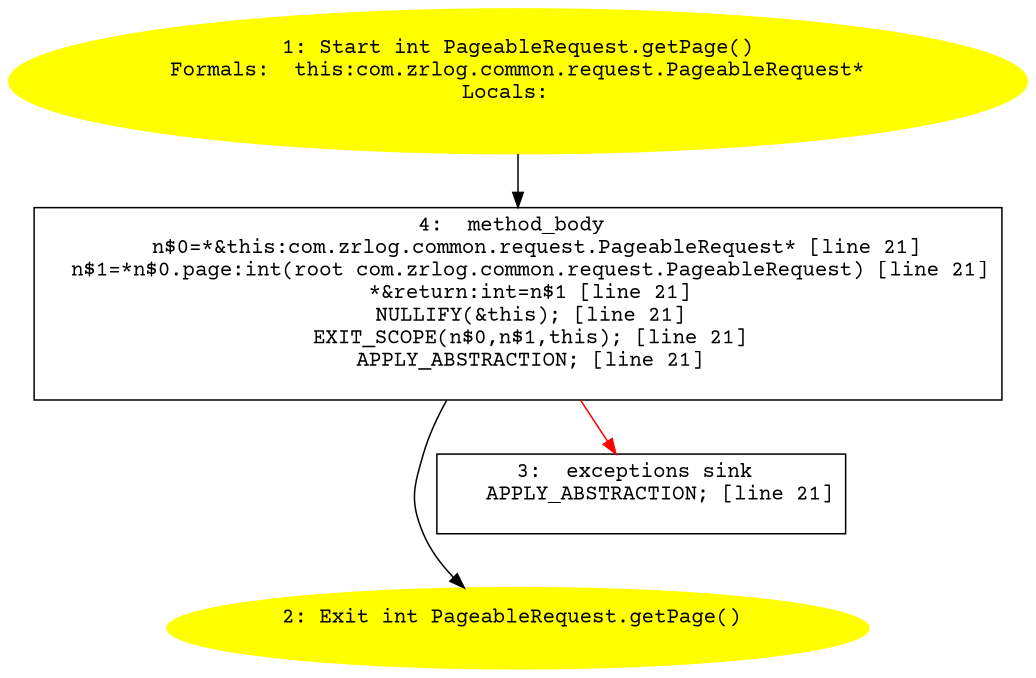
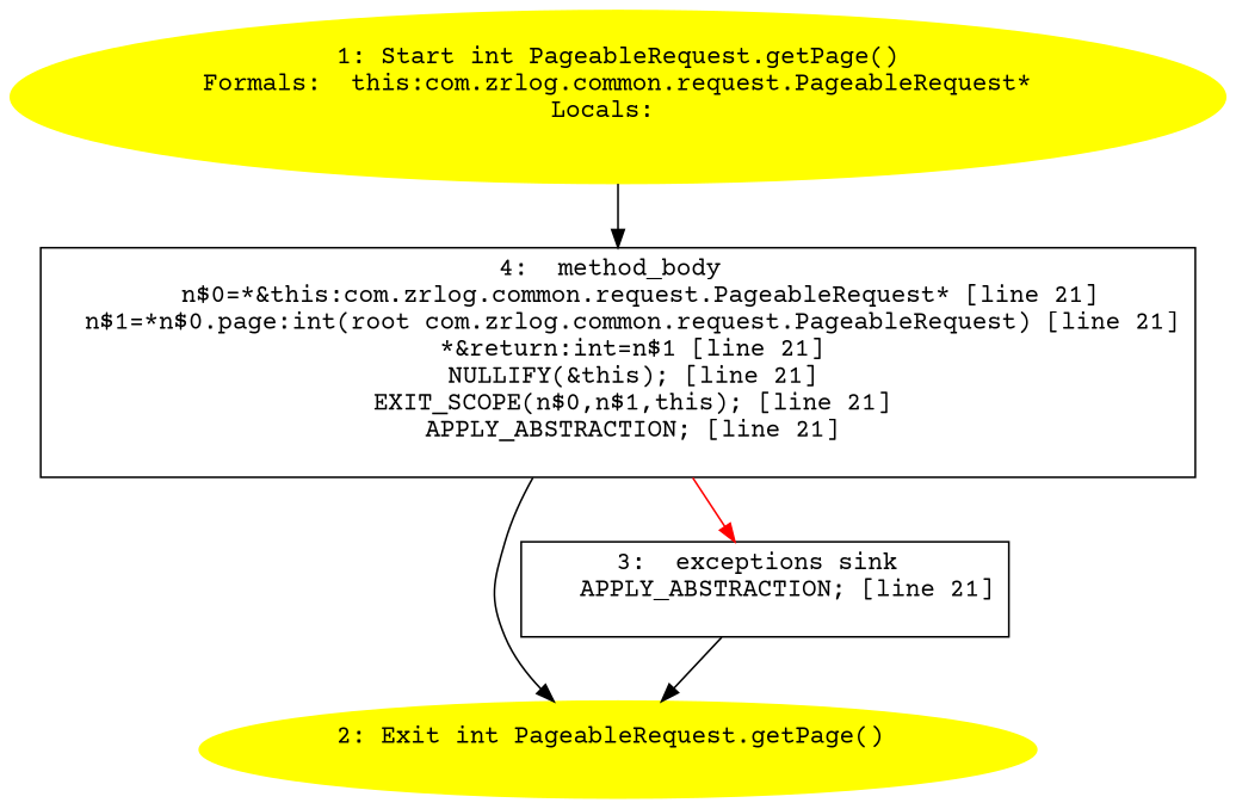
  digraph {
    fontname="Courier Prime"
    node [fontname="Courier Prime"]
    edge [fontname="Courier Prime"]
    n1 [color=yellow label="1: Start int PageableRequest.getPage()\nFormals:  this:com.zrlog.common.request.PageableRequest*\nLocals:  \n  " style=filled]
    n2 [label="4:  method_body \n   n$0=*&this:com.zrlog.common.request.PageableRequest* [line 21]\n  n$1=*n$0.page:int(root com.zrlog.common.request.PageableRequest) [line 21]\n  *&return:int=n$1 [line 21]\n  NULLIFY(&this); [line 21]\n  EXIT_SCOPE(n$0,n$1,this); [line 21]\n  APPLY_ABSTRACTION; [line 21]\n " shape=box]
    n3 [color=yellow label="2: Exit int PageableRequest.getPage() \n  " style=filled]
    n4 [label="3:  exceptions sink \n   APPLY_ABSTRACTION; [line 21]\n " shape=box]
    n1 -> n2
    n2 -> n3
    n2 -> n4 [color=red]
+   n4 -> n3
  }
